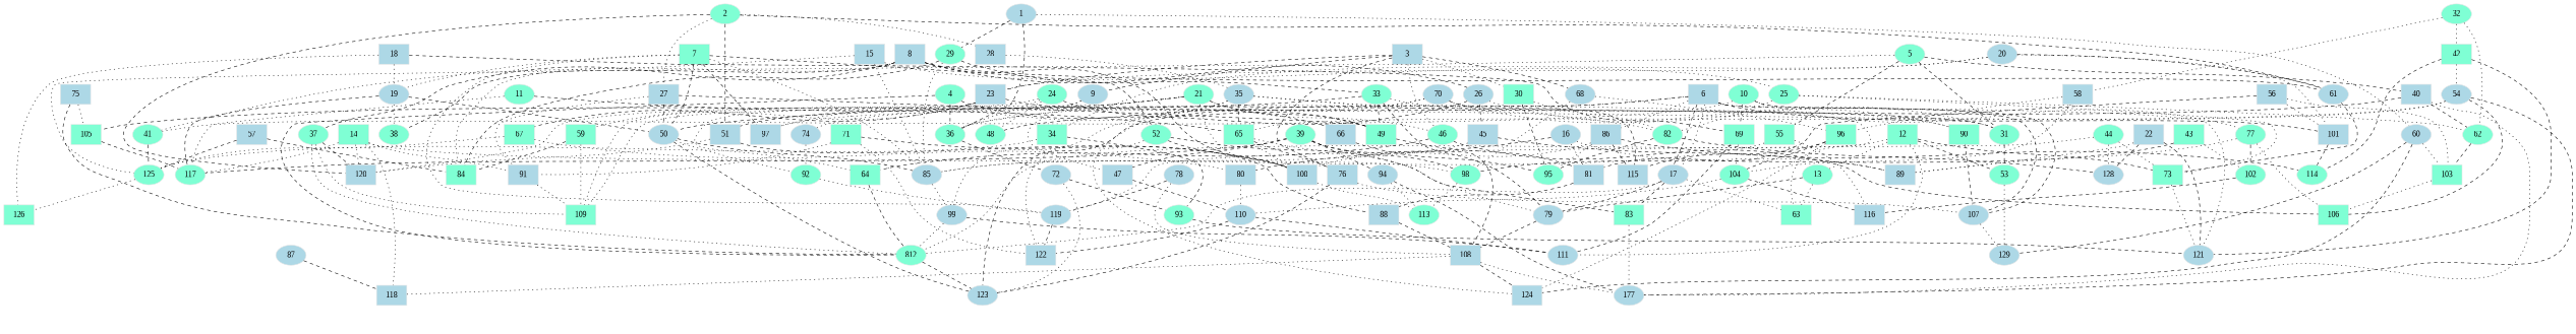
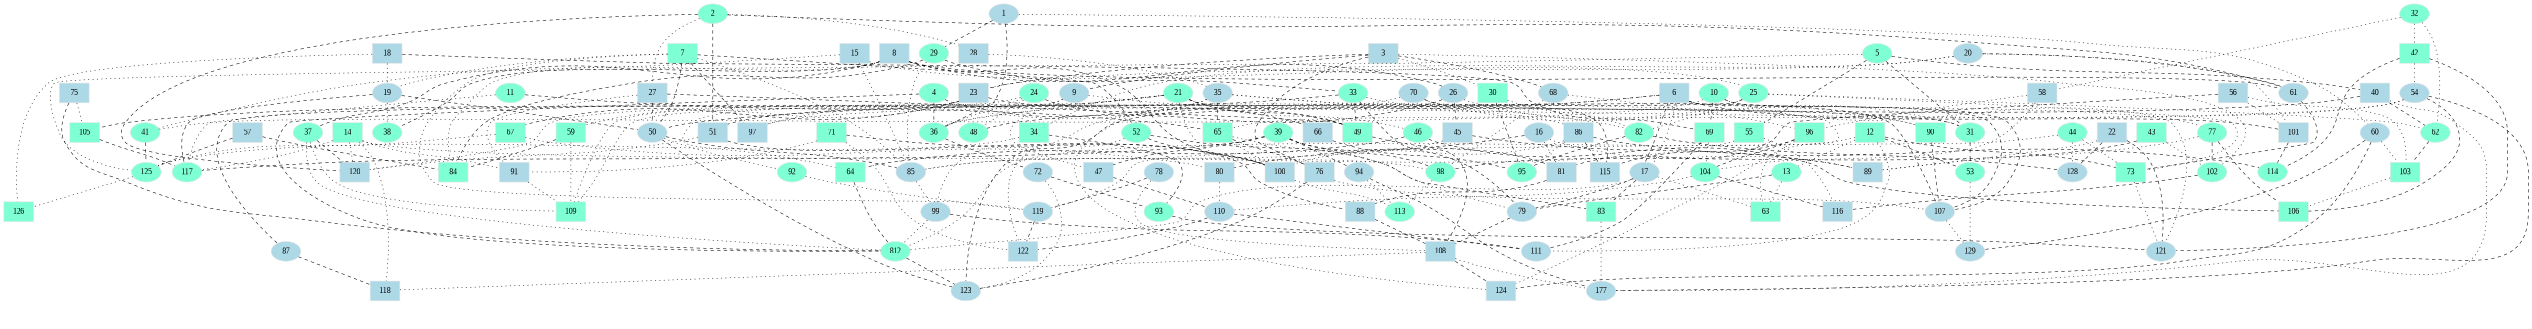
  graph {
    fontname="Liberation Serif"
    node [color=gray90 fillcolor=lightblue fontname="Liberation Serif" shape=ellipse style=filled]
    edge [fontname="Liberation Serif" style=dotted]
    29 [fillcolor=aquamarine]
    1
    36 [fillcolor=aquamarine]
    60
    85
    84 [fillcolor=aquamarine shape=box]
    33 [fillcolor=aquamarine]
    72
    124 [shape=box]
    129
    103 [fillcolor=aquamarine shape=box]
    2 [fillcolor=aquamarine]
    27 [shape=box]
    28 [shape=box]
    51 [shape=box]
    61
    120 [shape=box]
    50
    91 [shape=box]
    49 [fillcolor=aquamarine shape=box]
    35
    88 [shape=box]
    73 [fillcolor=aquamarine shape=box]
    3 [shape=box]
    9
    23 [shape=box]
    30 [fillcolor=aquamarine shape=box]
    68
    76 [shape=box]
    102 [fillcolor=aquamarine]
    47 [shape=box]
    109 [fillcolor=aquamarine shape=box]
    31 [fillcolor=aquamarine]
    59 [fillcolor=aquamarine shape=box]
    64 [fillcolor=aquamarine shape=box]
    67 [fillcolor=aquamarine shape=box]
    82 [fillcolor=aquamarine]
    95 [fillcolor=aquamarine]
    98 [fillcolor=aquamarine]
    96 [fillcolor=aquamarine shape=box]
    107
    123
    116 [shape=box]
    4 [fillcolor=aquamarine]
    66 [shape=box]
    n46 [fillcolor=aquamarine label=812]
    5 [fillcolor=aquamarine]
    40 [shape=box]
    55 [fillcolor=aquamarine shape=box]
    125 [fillcolor=aquamarine]
    53 [fillcolor=aquamarine]
    62 [fillcolor=aquamarine]
    n53 [label=177]
    126 [fillcolor=aquamarine shape=box]
    6 [shape=box]
    17
    86 [shape=box]
    101 [shape=box]
    121
    63 [fillcolor=aquamarine shape=box]
    79
    83 [fillcolor=aquamarine shape=box]
    100 [shape=box]
    114 [fillcolor=aquamarine]
    115 [shape=box]
    7 [fillcolor=aquamarine shape=box]
    19
    52 [fillcolor=aquamarine]
    97 [shape=box]
    119
    38 [fillcolor=aquamarine]
    117 [fillcolor=aquamarine]
    92 [fillcolor=aquamarine]
    122 [shape=box]
    99
    8 [shape=box]
    26
    37 [fillcolor=aquamarine]
    48 [fillcolor=aquamarine]
    45 [shape=box]
    113 [fillcolor=aquamarine]
    110
    10 [fillcolor=aquamarine]
    41 [fillcolor=aquamarine]
    69 [fillcolor=aquamarine shape=box]
    77 [fillcolor=aquamarine]
    111
    104 [fillcolor=aquamarine]
    89 [shape=box]
    106 [fillcolor=aquamarine shape=box]
    11 [fillcolor=aquamarine]
    65 [fillcolor=aquamarine shape=box]
    12 [fillcolor=aquamarine shape=box]
    13 [fillcolor=aquamarine]
    108 [shape=box]
    14 [fillcolor=aquamarine shape=box]
    118 [shape=box]
    15 [shape=box]
    25 [fillcolor=aquamarine]
    87
    80 [shape=box]
    16
    81 [shape=box]
    18 [shape=box]
    20
    34 [fillcolor=aquamarine shape=box]
    93 [fillcolor=aquamarine]
    21 [fillcolor=aquamarine]
    46 [fillcolor=aquamarine]
    22 [shape=box]
    128
    24 [fillcolor=aquamarine]
    90 [fillcolor=aquamarine shape=box]
    105 [fillcolor=aquamarine shape=box]
    32 [fillcolor=aquamarine]
    42 [fillcolor=aquamarine shape=box]
    58 [shape=box]
    54
    39 [fillcolor=aquamarine]
    94
    43 [fillcolor=aquamarine shape=box]
    44 [fillcolor=aquamarine]
    56 [shape=box]
    57 [shape=box]
    70
-   74
    71 [fillcolor=aquamarine shape=box]
    75 [shape=box]
    78
    29 -- 85
    29 -- 84 [style=dashed]
    29 -- 33 [style=dashed]
    1 -- 29 [style=dashed]
    1 -- 36 [style=dashed]
    1 -- 60
    36 -- 72 [style=dashed]
    60 -- 124 [style=dashed]
    60 -- 129 [style=dashed]
    60 -- 103
    85 -- 99
    33 -- 49 [style=dashed]
    33 -- 108 [style=dashed]
    33 -- 90
    33 -- 105 [style=dashed]
    72 -- 123
    72 -- 93 [style=dashed]
    103 -- 106
    2 -- 27
    2 -- 28
    2 -- 51 [style=dashed]
    2 -- 61 [style=dashed]
    2 -- 120 [style=dashed]
    27 -- 50 [style=dashed]
    27 -- 91
    27 -- 49 [style=dashed]
    28 -- 35
    51 -- 120
    51 -- 88 [style=dashed]
    61 -- 73 [style=dashed]
    50 -- 85 [style=dashed]
    50 -- 123 [style=dashed]
    50 -- 92
    91 -- 109
    49 -- 81 [style=dashed]
    35 -- 124
    35 -- 82
    35 -- 63
    35 -- 97
    35 -- 65 [style=dashed]
    88 -- 108 [style=dashed]
    73 -- 121
    3 -- 9 [style=dashed]
    3 -- 23 [style=dashed]
    3 -- 30
    3 -- 68 [style=dashed]
    3 -- 76 [style=dashed]
-   3 -- 46
+   3 -- 102
    9 -- 47
    9 -- 109
    23 -- 31 [style=dashed]
    23 -- 59
    23 -- 64
    23 -- 67 [style=dashed]
    30 -- 82
    30 -- 95 [style=dashed]
    68 -- 98
    68 -- 96
    76 -- 107
    76 -- 123 [style=dashed]
    102 -- 116 [style=dashed]
    47 -- 110 [style=dashed]
    31 -- 53 [style=dashed]
    59 -- 84 [style=dashed]
    59 -- 109
    64 -- n46 [style=dashed]
    67 -- 125
    67 -- 80
    82 -- 95 [style=dashed]
    82 -- 128 [style=dashed]
    98 -- 113
    96 -- 124
    96 -- 115 [style=dashed]
    96 -- 104 [style=dashed]
    107 -- 129
    4 -- 36 [style=dashed]
    4 -- 66 [style=dashed]
    4 -- n46 [style=dashed]
    66 -- 95 [style=dashed]
    n46 -- 123 [style=dashed]
    5 -- 31 [style=dashed]
    5 -- 40 [style=dashed]
    5 -- 55 [style=dashed]
    5 -- 125
    40 -- 50 [style=dashed]
    40 -- 62 [style=dashed]
    40 -- n53
    55 -- 85
    55 -- 116
    125 -- 126
    53 -- 129
    62 -- 103 [style=dashed]
    6 -- 36
    6 -- 107 [style=dashed]
    6 -- 123 [style=dashed]
    6 -- 17 [style=dashed]
    6 -- 17
-   6 -- 86
+   9 -- 86
    6 -- 101 [style=dashed]
    6 -- 121
    17 -- n46
    17 -- 63
    17 -- 79 [style=dashed]
    17 -- 83 [style=dashed]
    86 -- 95
    86 -- 100
    86 -- 114 [style=dashed]
    86 -- 115 [style=dashed]
    101 -- 114 [style=dashed]
    79 -- 108 [style=dashed]
    83 -- n53
    100 -- 113
    7 -- 85
    7 -- 50 [style=dashed]
    7 -- 19
    7 -- 52 [style=dashed]
    7 -- 97 [style=dashed]
    7 -- 119
    19 -- 50 [style=dashed]
    19 -- 38
    19 -- 117 [style=dashed]
    52 -- 83 [style=dashed]
    52 -- 100 [style=dashed]
    52 -- 122
    119 -- 122 [style=dashed]
    92 -- 119
    99 -- n46
    99 -- 111 [style=dashed]
    8 -- 84
    8 -- 61 [style=dashed]
    8 -- 100 [style=dashed]
    8 -- 38 [style=dashed]
    8 -- 26 [style=dashed]
    8 -- 37 [style=dashed]
    26 -- 31
    26 -- 48 [style=dashed]
    26 -- 45 [style=dashed]
    37 -- 120 [style=dashed]
    37 -- 109
    37 -- n46
    45 -- 85
    45 -- 89 [style=dashed]
    110 -- 122 [style=dashed]
    110 -- 111 [style=dashed]
    10 -- 107 [style=dashed]
    10 -- 41
    10 -- 69 [style=dashed]
    10 -- 77
    41 -- 125 [style=dashed]
    69 -- 111 [style=dashed]
    69 -- 104
    77 -- 102 [style=dashed]
    77 -- 89
-   77 -- 106
+   77 -- 106 [style=dashed]
    104 -- 116 [style=dashed]
    104 -- 110
    11 -- 117
    11 -- 65 [style=dashed]
    65 -- 76 [style=dashed]
    65 -- 79
    65 -- 100
    12 -- 73 [style=dashed]
    12 -- n46
    12 -- 53 [style=dashed]
    12 -- 111
    12 -- 13
    13 -- 63
    13 -- 79 [style=dashed]
    108 -- 124 [style=dashed]
    108 -- n53
    108 -- 118
    14 -- 120
    14 -- 91
    14 -- 98
    14 -- 117
    14 -- 118
    15 -- 85
    15 -- 41
    15 -- 25
    25 -- 73
    25 -- 82
    25 -- 62
+   25 -- 87 [style=dashed]
    87 -- 118 [style=dashed]
    80 -- 110
    16 -- 89
    16 -- 80 [style=dashed]
    16 -- 81
    81 -- 88 [style=dashed]
    18 -- 126
    18 -- 19
    18 -- 69 [style=dashed]
    20 -- 61 [style=dashed]
    20 -- 23
    20 -- 101
    20 -- 34
    34 -- 125
    34 -- 93 [style=dashed]
    93 -- 121 [style=dashed]
    21 -- 36
    21 -- 51 [style=dashed]
    21 -- 120
    21 -- 49 [style=dashed]
+   21 -- 107 [style=dashed]
    21 -- 100
    21 -- 46
    46 -- 64 [style=dashed]
    46 -- 106 [style=dashed]
    22 -- 121 [style=dashed]
    22 -- 89
    22 -- 128 [style=dashed]
    24 -- 36
    24 -- 49 [style=dashed]
    24 -- 109
    24 -- 48
    90 -- 107 [style=dashed]
    105 -- 117 [style=dashed]
    32 -- 62
    32 -- 42
    32 -- 58
    42 -- 121 [style=dashed]
    42 -- 114 [style=dashed]
    42 -- 54
    58 -- 96
    58 -- 104
    54 -- n53 [style=dashed]
    54 -- 97
    54 -- 106 [style=dashed]
    54 -- 65
    39 -- 47 [style=dashed]
    39 -- 98 [style=dashed]
    39 -- 79 [style=dashed]
    39 -- 117 [style=dashed]
    39 -- 94 [style=dashed]
    94 -- n53 [style=dashed]
    94 -- 113
    43 -- 102
    43 -- 98 [style=dashed]
    44 -- 73
    44 -- 119
    44 -- 128
    56 -- 103
    56 -- 101
    56 -- 81 [style=dashed]
    57 -- 84 [style=dashed]
    57 -- 125 [style=dashed]
    70 -- 115 [style=dashed]
    70 -- 99
    70 -- 90
-   70 -- 74
-   74 -- 92
    71 -- 91
    71 -- 100 [style=dashed]
    71 -- 122
    75 -- n46 [style=dashed]
    75 -- 105
    78 -- 119 [style=dashed]
    78 -- 108
  }
